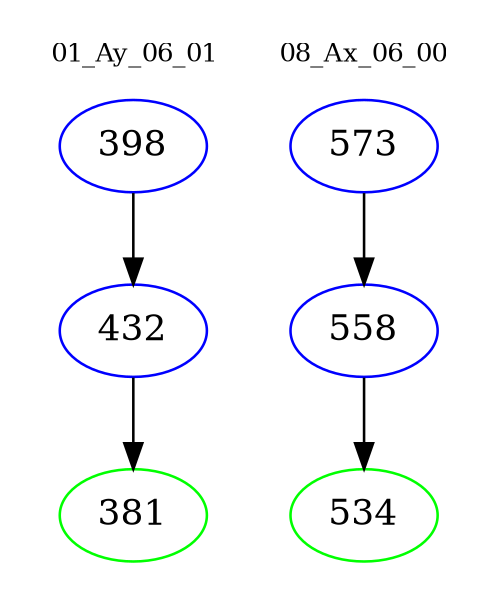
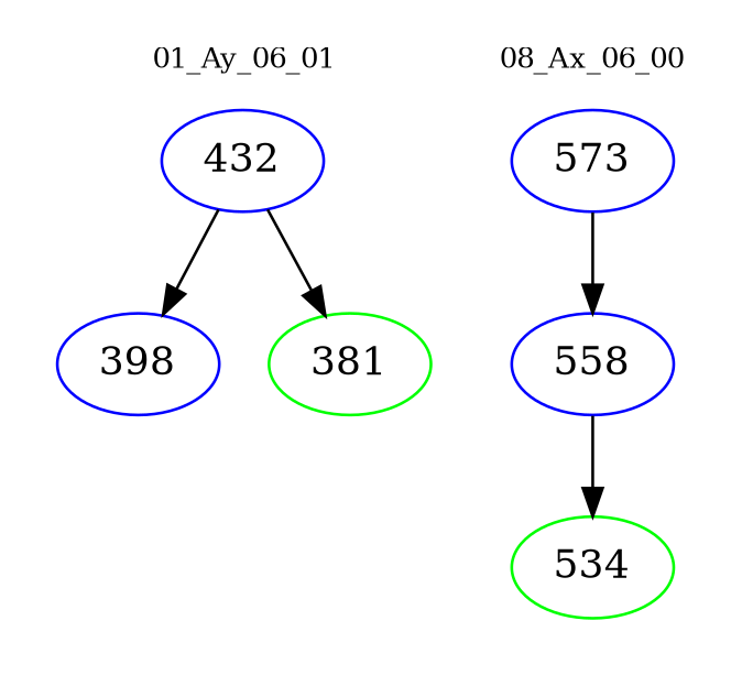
  digraph {
    node [color=blue]
    edge [color=black]
    n1 [label=398]
    n2 [label=432]
    n3 [color=green label=381]
    n4 [label=558]
    n5 [color=green label=534]
    n6 [label=573]
    subgraph cluster_1 {
      color=white
      fontsize=10
      label="01_Ay_06_01"
      n1
      n2
      n3
    }
    subgraph cluster_2 {
      color=white
      fontsize=10
      label="08_Ax_06_00"
      n4
      n5
      n6
    }
-   n1 -> n2
+   n2 -> n1
    n2 -> n3
    n4 -> n5
    n6 -> n4
  }
